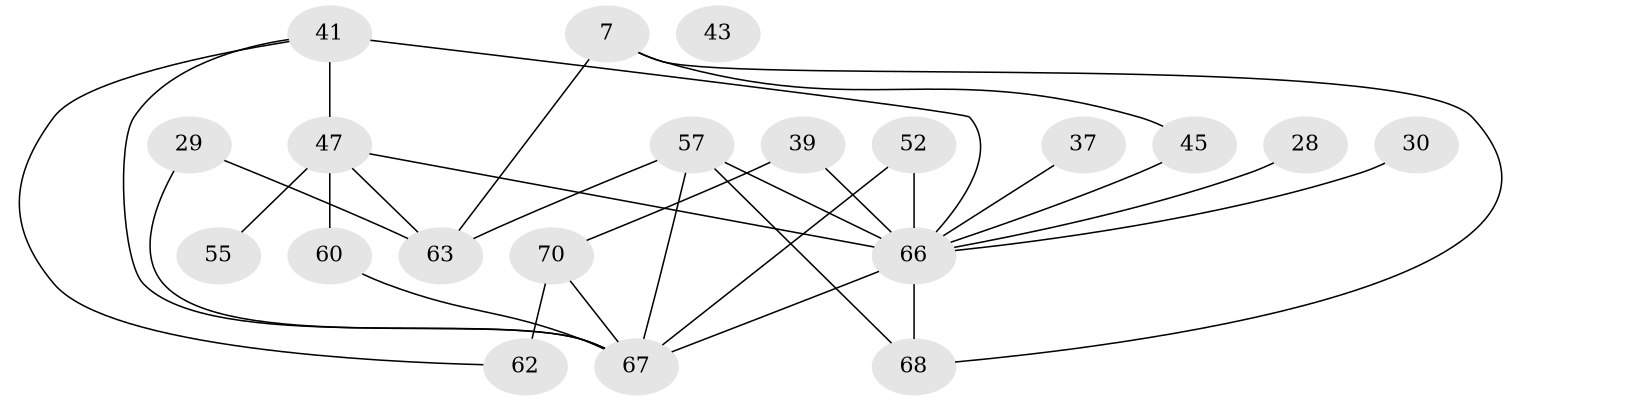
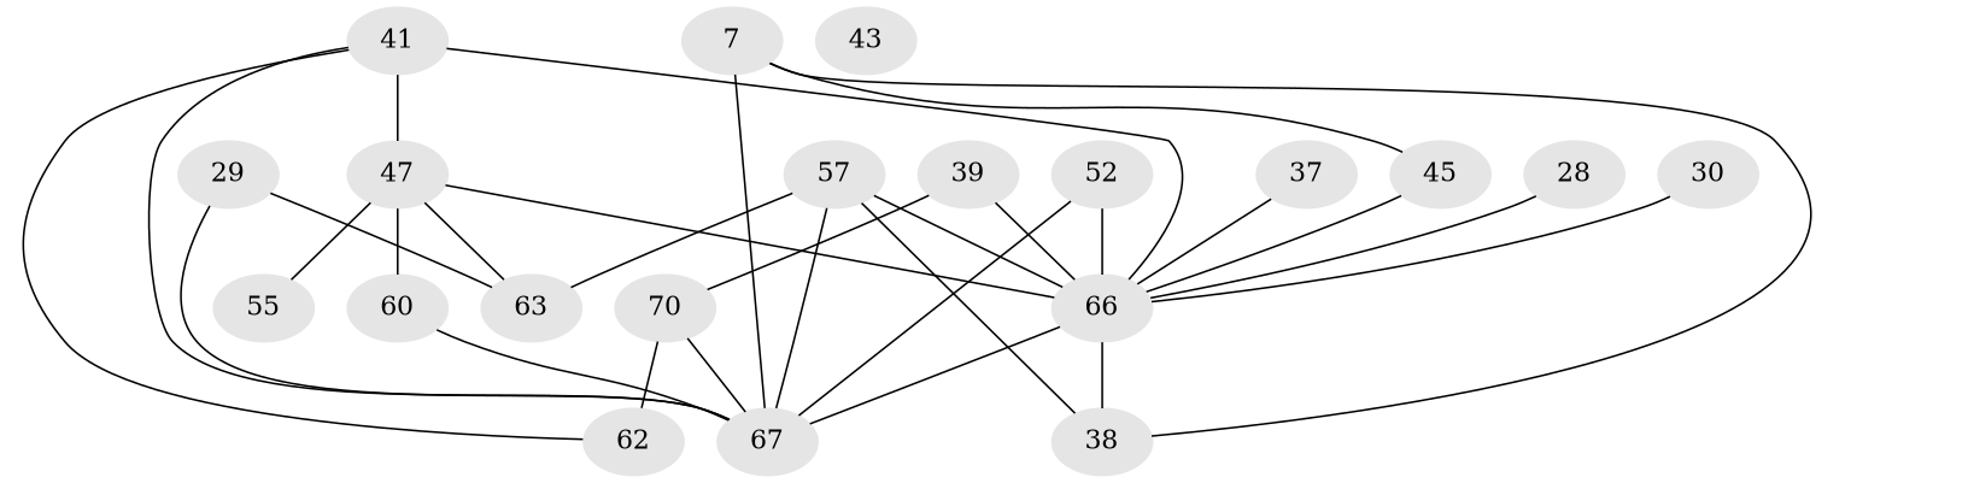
  graph {
    node [color=gray90 style=filled]
    45 [super="+44"]
    66 [super="+21+48+59"]
    7
    63 [super="+16+24+62"]
-   68 [super="+3"]
+   68 [super="+3" label=38]
    67 [super="+33+64+58+61"]
    28
    29
    30 [super="+13"]
    37
    39
    n12 [label=70]
    n13 [label=62 super="+32"]
    41 [super="+34"]
    47 [super="+17"]
    60 [super="+42"]
    55
    43
    52 [super="+25"]
    57 [super="+49+31+56+51"]
    45 -- 66 [weight=2]
    66 -- 68 [weight=3]
    66 -- 67
    7 -- 45
-   7 -- 63 [weight=2]
+   7 -- 67 [weight=2]
    7 -- 68 [weight=2]
    28 -- 66
    29 -- 63
    29 -- 67
    30 -- 66
    37 -- 66
    39 -- 66
    39 -- n12
    n12 -- 67 [weight=3]
    n12 -- n13 [weight=2]
    41 -- 66
    41 -- 67
    41 -- n13
    41 -- 47 [weight=2]
    47 -- 66
    47 -- 63 [weight=2]
    47 -- 60 [weight=2]
    47 -- 55
    60 -- 67 [weight=3]
    52 -- 66
    52 -- 67 [weight=2]
    57 -- 66 [weight=4]
    57 -- 63 [weight=5]
    57 -- 68
    57 -- 67 [weight=5]
  }
